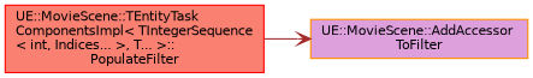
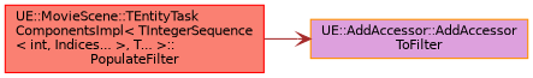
  digraph {
    rankdir=LR
    node [fontname=Helvetica fontsize=10 shape=box style=filled]
    n1 [color=red fillcolor=salmon fontcolor=black height=0.2 label="UE::MovieScene::TEntityTask\lComponentsImpl\< TIntegerSequence\l\< int, Indices... \>, T... \>::\lPopulateFilter" width=0.4]
-   n2 [color=darkorange fillcolor=plum height=0.2 label="UE::MovieScene::AddAccessor\lToFilter" width=0.4]
+   n2 [color=darkorange fillcolor=plum height=0.2 label="UE::AddAccessor::AddAccessor\lToFilter" width=0.4]
    n1 -> n2 [color=brown fontname=Helvetica fontsize=10 labelfontname=Helvetica labelfontsize=10 style=solid arrowhead=vee]
  }
